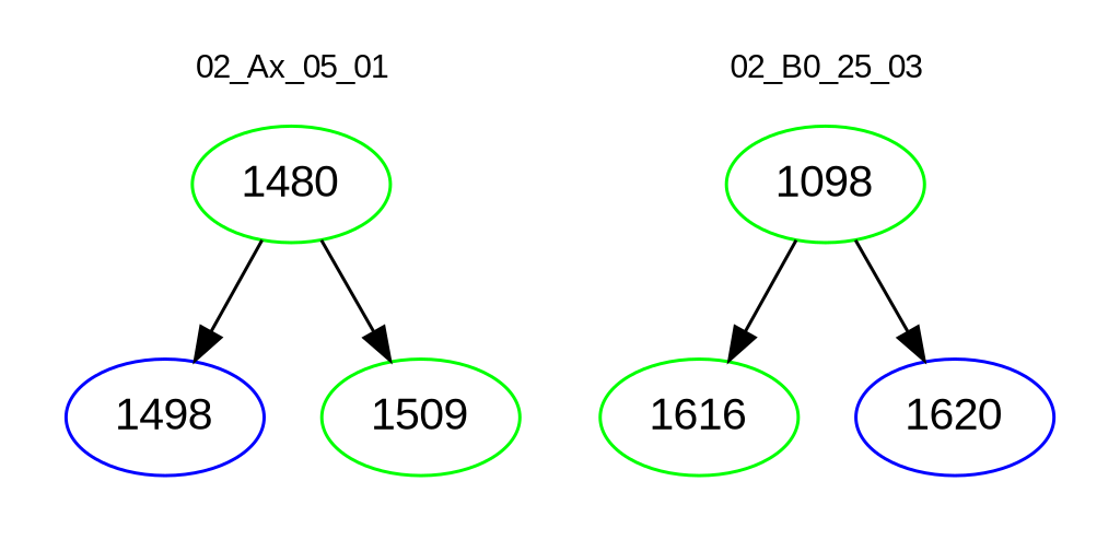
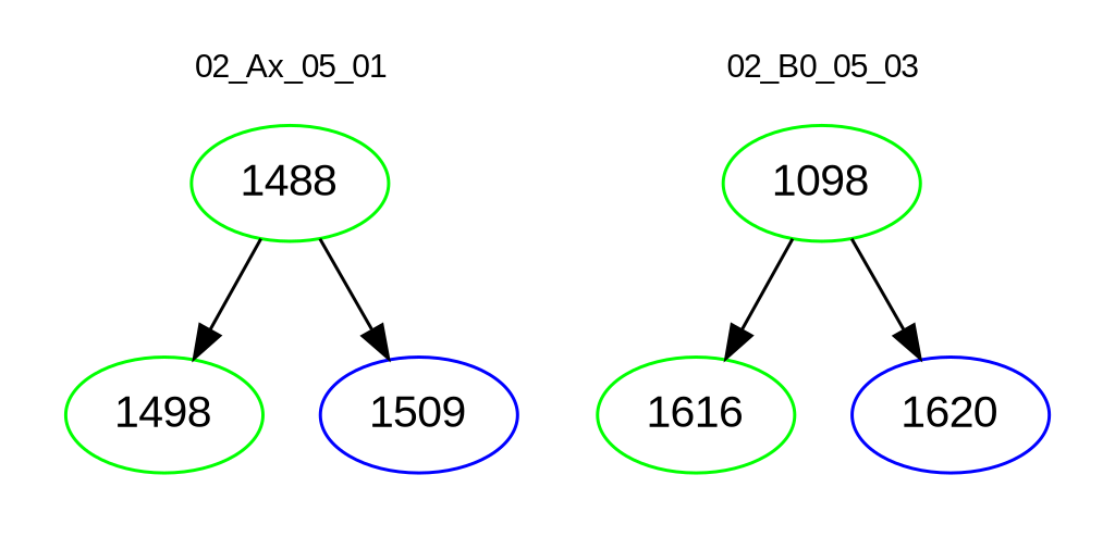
  digraph {
    fontname="Liberation Sans"
    node [color=green fontname="Liberation Sans"]
    edge [color=black fontname="Liberation Sans"]
-   n1 [label=1480]
-   n2 [color=blue label=1498]
-   n3 [label=1509]
+   n1 [label=1488]
+   n2 [label=1498]
+   n3 [color=blue label=1509]
    n4 [label=1098]
    n5 [label=1616]
    n6 [color=blue label=1620]
    subgraph cluster_1 {
      color=white
      fontsize=10
      label="02_Ax_05_01"
      n1
      n2
      n3
    }
    subgraph cluster_2 {
      color=white
      fontsize=10
-     label="02_B0_25_03"
+     label="02_B0_05_03"
      n4
      n5
      n6
    }
    n1 -> n2
    n1 -> n3
    n4 -> n5
    n4 -> n6
  }
